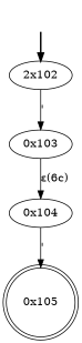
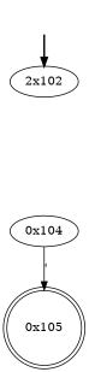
  digraph {
    fake [style=invisible]
    n2 [label="2x102" root=true]
-   "0x103"
    "0x104"
    "0x105" [shape=doublecircle]
    fake -> n2 [style=bold]
-   n2 -> "0x103" [label="'"]
-   "0x103" -> "0x104" [label="ε(6c)"]
    "0x104" -> "0x105" [label="'"]
  }
